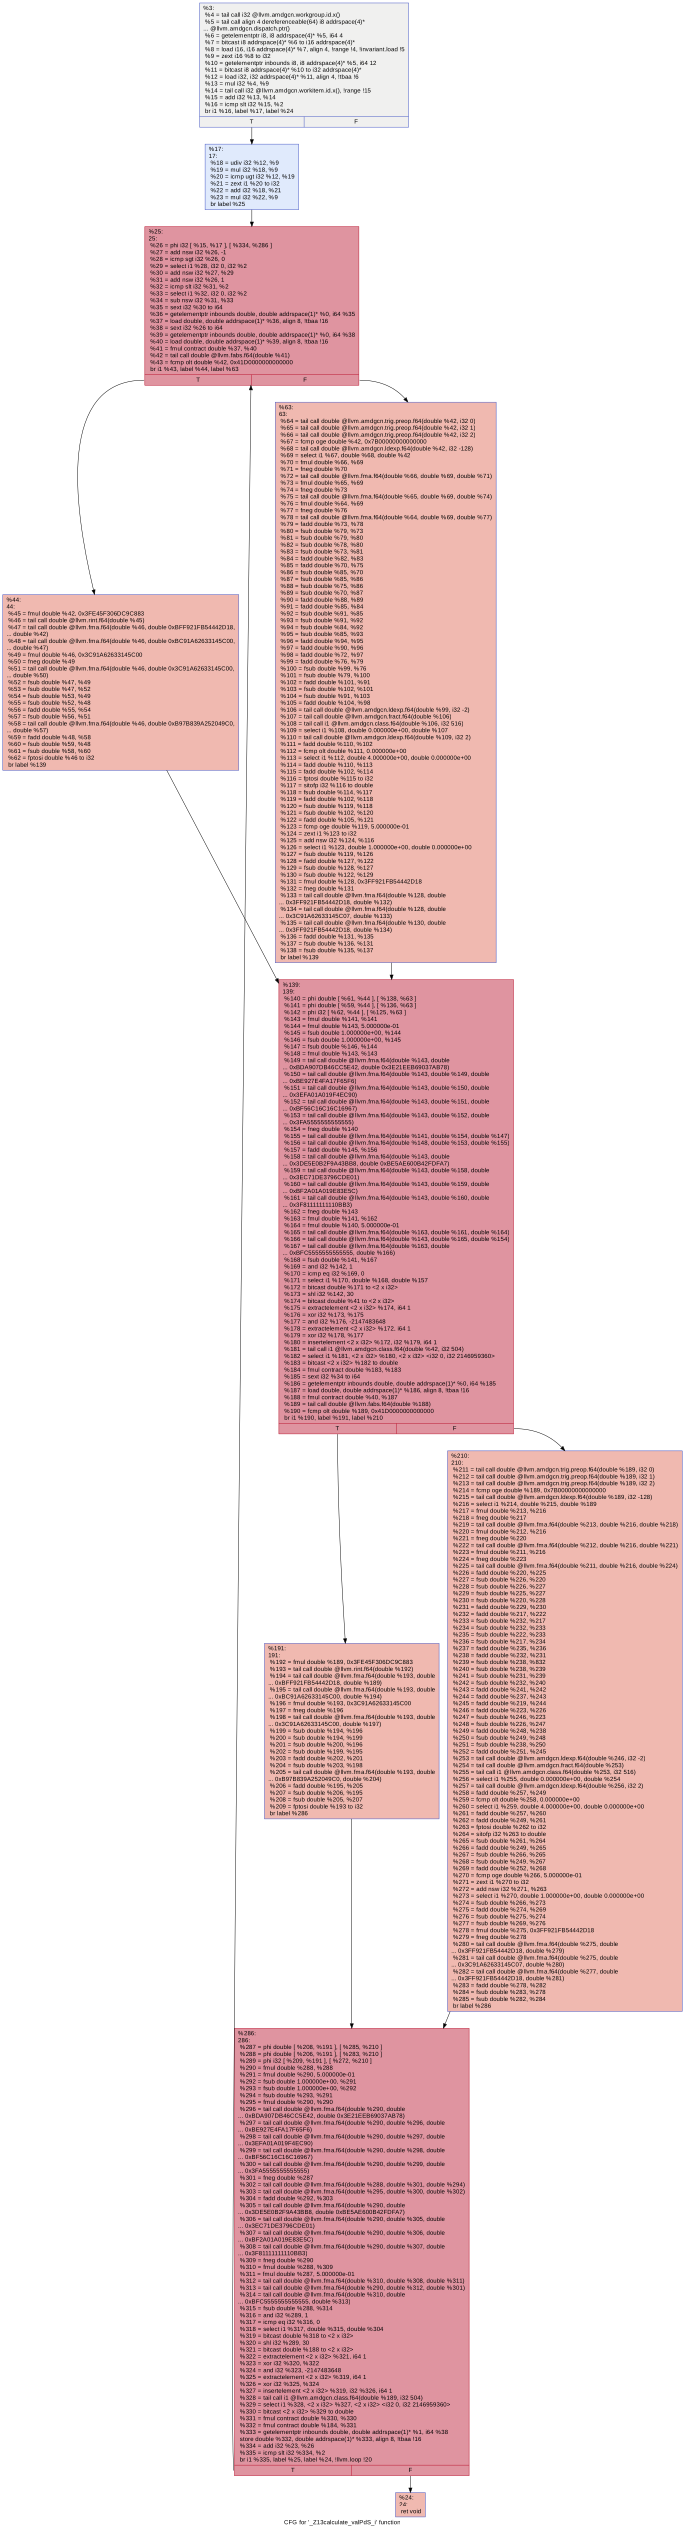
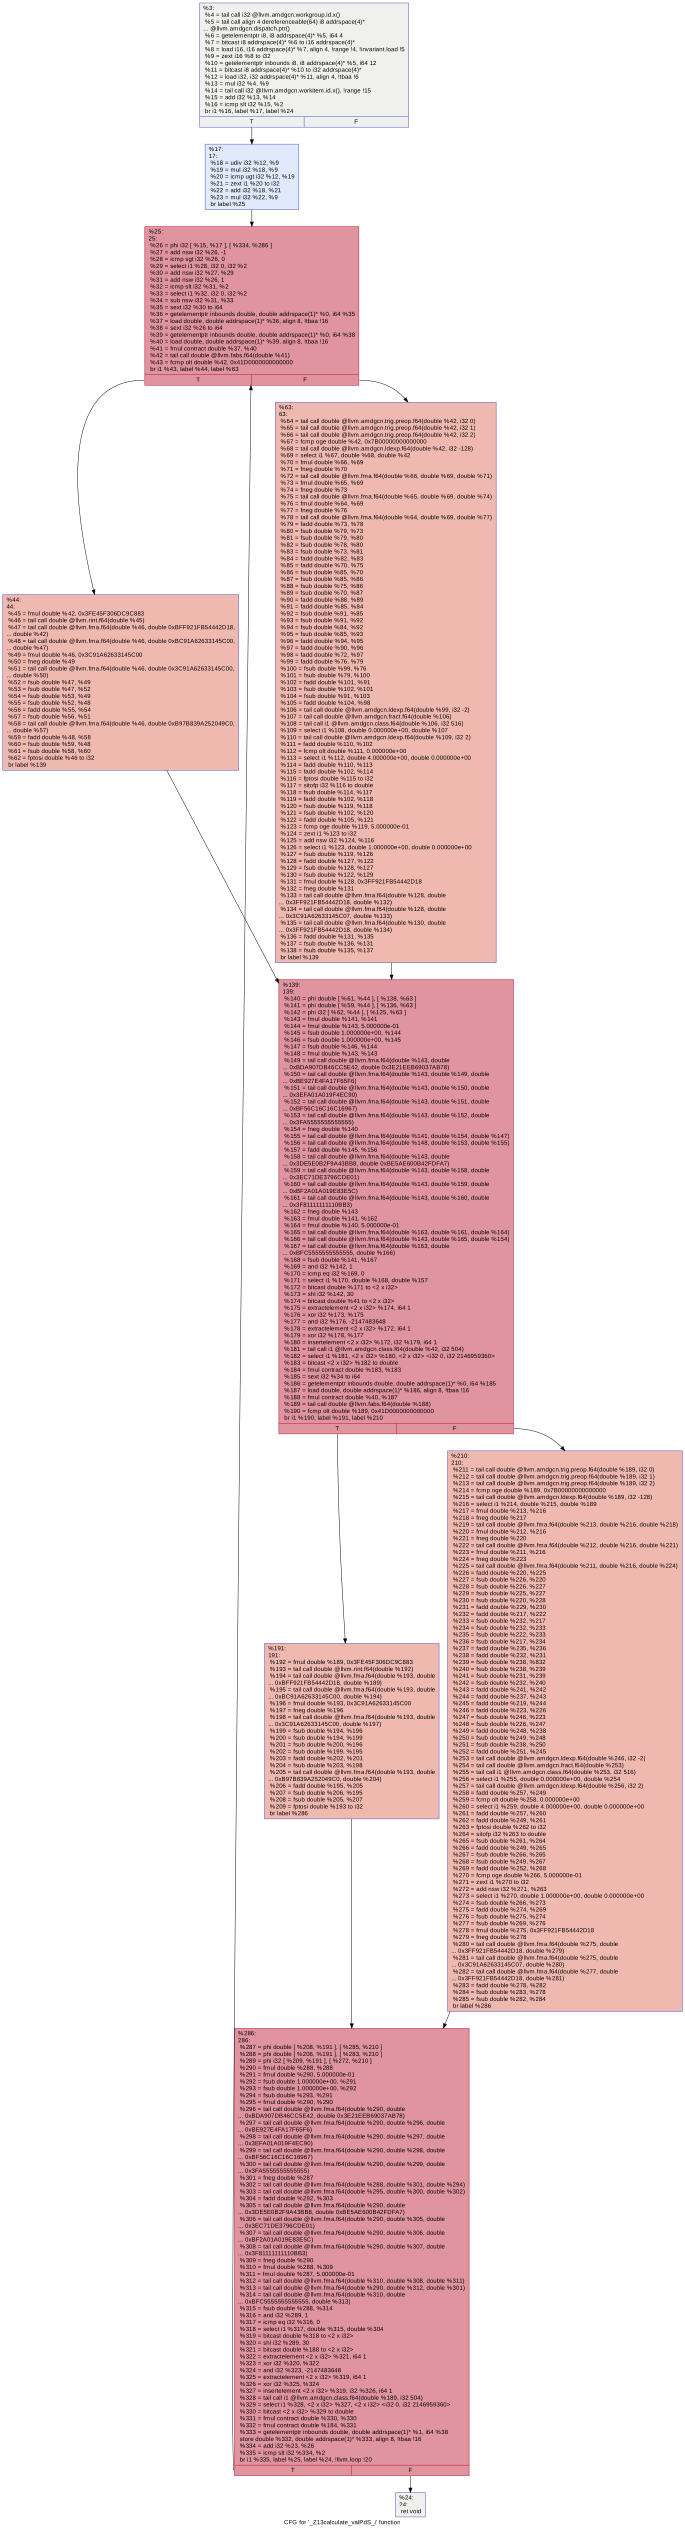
  digraph {
    fontname="Liberation Sans"
    label="CFG for '_Z13calculate_valPdS_i' function"
    node [color="#3d50c3ff" fillcolor="#de614d70" fontname="Liberation Sans" shape=record style=filled]
    edge [fontname="Liberation Sans"]
    n1 [fillcolor="#dedcdb70" label="{%3:\l  %4 = tail call i32 @llvm.amdgcn.workgroup.id.x()\l  %5 = tail call align 4 dereferenceable(64) i8 addrspace(4)*\l... @llvm.amdgcn.dispatch.ptr()\l  %6 = getelementptr i8, i8 addrspace(4)* %5, i64 4\l  %7 = bitcast i8 addrspace(4)* %6 to i16 addrspace(4)*\l  %8 = load i16, i16 addrspace(4)* %7, align 4, !range !4, !invariant.load !5\l  %9 = zext i16 %8 to i32\l  %10 = getelementptr inbounds i8, i8 addrspace(4)* %5, i64 12\l  %11 = bitcast i8 addrspace(4)* %10 to i32 addrspace(4)*\l  %12 = load i32, i32 addrspace(4)* %11, align 4, !tbaa !6\l  %13 = mul i32 %4, %9\l  %14 = tail call i32 @llvm.amdgcn.workitem.id.x(), !range !15\l  %15 = add i32 %13, %14\l  %16 = icmp slt i32 %15, %2\l  br i1 %16, label %17, label %24\l|{<s0>T|<s1>F}}"]
    n2 [fillcolor="#b9d0f970" label="{%17:\l17:                                               \l  %18 = udiv i32 %12, %9\l  %19 = mul i32 %18, %9\l  %20 = icmp ugt i32 %12, %19\l  %21 = zext i1 %20 to i32\l  %22 = add i32 %18, %21\l  %23 = mul i32 %22, %9\l  br label %25\l}"]
    n3 [color="#b70d28ff" fillcolor="#b70d2870" label="{%25:\l25:                                               \l  %26 = phi i32 [ %15, %17 ], [ %334, %286 ]\l  %27 = add nsw i32 %26, -1\l  %28 = icmp sgt i32 %26, 0\l  %29 = select i1 %28, i32 0, i32 %2\l  %30 = add nsw i32 %27, %29\l  %31 = add nsw i32 %26, 1\l  %32 = icmp slt i32 %31, %2\l  %33 = select i1 %32, i32 0, i32 %2\l  %34 = sub nsw i32 %31, %33\l  %35 = sext i32 %30 to i64\l  %36 = getelementptr inbounds double, double addrspace(1)* %0, i64 %35\l  %37 = load double, double addrspace(1)* %36, align 8, !tbaa !16\l  %38 = sext i32 %26 to i64\l  %39 = getelementptr inbounds double, double addrspace(1)* %0, i64 %38\l  %40 = load double, double addrspace(1)* %39, align 8, !tbaa !16\l  %41 = fmul contract double %37, %40\l  %42 = tail call double @llvm.fabs.f64(double %41)\l  %43 = fcmp olt double %42, 0x41D0000000000000\l  br i1 %43, label %44, label %63\l|{<s0>T|<s1>F}}"]
-   n4 [label="{%24:\l24:                                               \l  ret void\l}"]
+   n4 [fillcolor="#dedcdb70" label="{%24:\l24:                                               \l  ret void\l}"]
    n5 [label="{%44:\l44:                                               \l  %45 = fmul double %42, 0x3FE45F306DC9C883\l  %46 = tail call double @llvm.rint.f64(double %45)\l  %47 = tail call double @llvm.fma.f64(double %46, double 0xBFF921FB54442D18,\l... double %42)\l  %48 = tail call double @llvm.fma.f64(double %46, double 0xBC91A62633145C00,\l... double %47)\l  %49 = fmul double %46, 0x3C91A62633145C00\l  %50 = fneg double %49\l  %51 = tail call double @llvm.fma.f64(double %46, double 0x3C91A62633145C00,\l... double %50)\l  %52 = fsub double %47, %49\l  %53 = fsub double %47, %52\l  %54 = fsub double %53, %49\l  %55 = fsub double %52, %48\l  %56 = fadd double %55, %54\l  %57 = fsub double %56, %51\l  %58 = tail call double @llvm.fma.f64(double %46, double 0xB97B839A252049C0,\l... double %57)\l  %59 = fadd double %48, %58\l  %60 = fsub double %59, %48\l  %61 = fsub double %58, %60\l  %62 = fptosi double %46 to i32\l  br label %139\l}"]
    n6 [label="{%63:\l63:                                               \l  %64 = tail call double @llvm.amdgcn.trig.preop.f64(double %42, i32 0)\l  %65 = tail call double @llvm.amdgcn.trig.preop.f64(double %42, i32 1)\l  %66 = tail call double @llvm.amdgcn.trig.preop.f64(double %42, i32 2)\l  %67 = fcmp oge double %42, 0x7B00000000000000\l  %68 = tail call double @llvm.amdgcn.ldexp.f64(double %42, i32 -128)\l  %69 = select i1 %67, double %68, double %42\l  %70 = fmul double %66, %69\l  %71 = fneg double %70\l  %72 = tail call double @llvm.fma.f64(double %66, double %69, double %71)\l  %73 = fmul double %65, %69\l  %74 = fneg double %73\l  %75 = tail call double @llvm.fma.f64(double %65, double %69, double %74)\l  %76 = fmul double %64, %69\l  %77 = fneg double %76\l  %78 = tail call double @llvm.fma.f64(double %64, double %69, double %77)\l  %79 = fadd double %73, %78\l  %80 = fsub double %79, %73\l  %81 = fsub double %79, %80\l  %82 = fsub double %78, %80\l  %83 = fsub double %73, %81\l  %84 = fadd double %82, %83\l  %85 = fadd double %70, %75\l  %86 = fsub double %85, %70\l  %87 = fsub double %85, %86\l  %88 = fsub double %75, %86\l  %89 = fsub double %70, %87\l  %90 = fadd double %88, %89\l  %91 = fadd double %85, %84\l  %92 = fsub double %91, %85\l  %93 = fsub double %91, %92\l  %94 = fsub double %84, %92\l  %95 = fsub double %85, %93\l  %96 = fadd double %94, %95\l  %97 = fadd double %90, %96\l  %98 = fadd double %72, %97\l  %99 = fadd double %76, %79\l  %100 = fsub double %99, %76\l  %101 = fsub double %79, %100\l  %102 = fadd double %101, %91\l  %103 = fsub double %102, %101\l  %104 = fsub double %91, %103\l  %105 = fadd double %104, %98\l  %106 = tail call double @llvm.amdgcn.ldexp.f64(double %99, i32 -2)\l  %107 = tail call double @llvm.amdgcn.fract.f64(double %106)\l  %108 = tail call i1 @llvm.amdgcn.class.f64(double %106, i32 516)\l  %109 = select i1 %108, double 0.000000e+00, double %107\l  %110 = tail call double @llvm.amdgcn.ldexp.f64(double %109, i32 2)\l  %111 = fadd double %110, %102\l  %112 = fcmp olt double %111, 0.000000e+00\l  %113 = select i1 %112, double 4.000000e+00, double 0.000000e+00\l  %114 = fadd double %110, %113\l  %115 = fadd double %102, %114\l  %116 = fptosi double %115 to i32\l  %117 = sitofp i32 %116 to double\l  %118 = fsub double %114, %117\l  %119 = fadd double %102, %118\l  %120 = fsub double %119, %118\l  %121 = fsub double %102, %120\l  %122 = fadd double %105, %121\l  %123 = fcmp oge double %119, 5.000000e-01\l  %124 = zext i1 %123 to i32\l  %125 = add nsw i32 %124, %116\l  %126 = select i1 %123, double 1.000000e+00, double 0.000000e+00\l  %127 = fsub double %119, %126\l  %128 = fadd double %127, %122\l  %129 = fsub double %128, %127\l  %130 = fsub double %122, %129\l  %131 = fmul double %128, 0x3FF921FB54442D18\l  %132 = fneg double %131\l  %133 = tail call double @llvm.fma.f64(double %128, double\l... 0x3FF921FB54442D18, double %132)\l  %134 = tail call double @llvm.fma.f64(double %128, double\l... 0x3C91A62633145C07, double %133)\l  %135 = tail call double @llvm.fma.f64(double %130, double\l... 0x3FF921FB54442D18, double %134)\l  %136 = fadd double %131, %135\l  %137 = fsub double %136, %131\l  %138 = fsub double %135, %137\l  br label %139\l}"]
    n7 [color="#b70d28ff" fillcolor="#b70d2870" label="{%139:\l139:                                              \l  %140 = phi double [ %61, %44 ], [ %138, %63 ]\l  %141 = phi double [ %59, %44 ], [ %136, %63 ]\l  %142 = phi i32 [ %62, %44 ], [ %125, %63 ]\l  %143 = fmul double %141, %141\l  %144 = fmul double %143, 5.000000e-01\l  %145 = fsub double 1.000000e+00, %144\l  %146 = fsub double 1.000000e+00, %145\l  %147 = fsub double %146, %144\l  %148 = fmul double %143, %143\l  %149 = tail call double @llvm.fma.f64(double %143, double\l... 0xBDA907DB46CC5E42, double 0x3E21EEB69037AB78)\l  %150 = tail call double @llvm.fma.f64(double %143, double %149, double\l... 0xBE927E4FA17F65F6)\l  %151 = tail call double @llvm.fma.f64(double %143, double %150, double\l... 0x3EFA01A019F4EC90)\l  %152 = tail call double @llvm.fma.f64(double %143, double %151, double\l... 0xBF56C16C16C16967)\l  %153 = tail call double @llvm.fma.f64(double %143, double %152, double\l... 0x3FA5555555555555)\l  %154 = fneg double %140\l  %155 = tail call double @llvm.fma.f64(double %141, double %154, double %147)\l  %156 = tail call double @llvm.fma.f64(double %148, double %153, double %155)\l  %157 = fadd double %145, %156\l  %158 = tail call double @llvm.fma.f64(double %143, double\l... 0x3DE5E0B2F9A43BB8, double 0xBE5AE600B42FDFA7)\l  %159 = tail call double @llvm.fma.f64(double %143, double %158, double\l... 0x3EC71DE3796CDE01)\l  %160 = tail call double @llvm.fma.f64(double %143, double %159, double\l... 0xBF2A01A019E83E5C)\l  %161 = tail call double @llvm.fma.f64(double %143, double %160, double\l... 0x3F81111111110BB3)\l  %162 = fneg double %143\l  %163 = fmul double %141, %162\l  %164 = fmul double %140, 5.000000e-01\l  %165 = tail call double @llvm.fma.f64(double %163, double %161, double %164)\l  %166 = tail call double @llvm.fma.f64(double %143, double %165, double %154)\l  %167 = tail call double @llvm.fma.f64(double %163, double\l... 0xBFC5555555555555, double %166)\l  %168 = fsub double %141, %167\l  %169 = and i32 %142, 1\l  %170 = icmp eq i32 %169, 0\l  %171 = select i1 %170, double %168, double %157\l  %172 = bitcast double %171 to \<2 x i32\>\l  %173 = shl i32 %142, 30\l  %174 = bitcast double %41 to \<2 x i32\>\l  %175 = extractelement \<2 x i32\> %174, i64 1\l  %176 = xor i32 %173, %175\l  %177 = and i32 %176, -2147483648\l  %178 = extractelement \<2 x i32\> %172, i64 1\l  %179 = xor i32 %178, %177\l  %180 = insertelement \<2 x i32\> %172, i32 %179, i64 1\l  %181 = tail call i1 @llvm.amdgcn.class.f64(double %42, i32 504)\l  %182 = select i1 %181, \<2 x i32\> %180, \<2 x i32\> \<i32 0, i32 2146959360\>\l  %183 = bitcast \<2 x i32\> %182 to double\l  %184 = fmul contract double %183, %183\l  %185 = sext i32 %34 to i64\l  %186 = getelementptr inbounds double, double addrspace(1)* %0, i64 %185\l  %187 = load double, double addrspace(1)* %186, align 8, !tbaa !16\l  %188 = fmul contract double %40, %187\l  %189 = tail call double @llvm.fabs.f64(double %188)\l  %190 = fcmp olt double %189, 0x41D0000000000000\l  br i1 %190, label %191, label %210\l|{<s0>T|<s1>F}}"]
    n8 [label="{%191:\l191:                                              \l  %192 = fmul double %189, 0x3FE45F306DC9C883\l  %193 = tail call double @llvm.rint.f64(double %192)\l  %194 = tail call double @llvm.fma.f64(double %193, double\l... 0xBFF921FB54442D18, double %189)\l  %195 = tail call double @llvm.fma.f64(double %193, double\l... 0xBC91A62633145C00, double %194)\l  %196 = fmul double %193, 0x3C91A62633145C00\l  %197 = fneg double %196\l  %198 = tail call double @llvm.fma.f64(double %193, double\l... 0x3C91A62633145C00, double %197)\l  %199 = fsub double %194, %196\l  %200 = fsub double %194, %199\l  %201 = fsub double %200, %196\l  %202 = fsub double %199, %195\l  %203 = fadd double %202, %201\l  %204 = fsub double %203, %198\l  %205 = tail call double @llvm.fma.f64(double %193, double\l... 0xB97B839A252049C0, double %204)\l  %206 = fadd double %195, %205\l  %207 = fsub double %206, %195\l  %208 = fsub double %205, %207\l  %209 = fptosi double %193 to i32\l  br label %286\l}"]
    n9 [label="{%210:\l210:                                              \l  %211 = tail call double @llvm.amdgcn.trig.preop.f64(double %189, i32 0)\l  %212 = tail call double @llvm.amdgcn.trig.preop.f64(double %189, i32 1)\l  %213 = tail call double @llvm.amdgcn.trig.preop.f64(double %189, i32 2)\l  %214 = fcmp oge double %189, 0x7B00000000000000\l  %215 = tail call double @llvm.amdgcn.ldexp.f64(double %189, i32 -128)\l  %216 = select i1 %214, double %215, double %189\l  %217 = fmul double %213, %216\l  %218 = fneg double %217\l  %219 = tail call double @llvm.fma.f64(double %213, double %216, double %218)\l  %220 = fmul double %212, %216\l  %221 = fneg double %220\l  %222 = tail call double @llvm.fma.f64(double %212, double %216, double %221)\l  %223 = fmul double %211, %216\l  %224 = fneg double %223\l  %225 = tail call double @llvm.fma.f64(double %211, double %216, double %224)\l  %226 = fadd double %220, %225\l  %227 = fsub double %226, %220\l  %228 = fsub double %226, %227\l  %229 = fsub double %225, %227\l  %230 = fsub double %220, %228\l  %231 = fadd double %229, %230\l  %232 = fadd double %217, %222\l  %233 = fsub double %232, %217\l  %234 = fsub double %232, %233\l  %235 = fsub double %222, %233\l  %236 = fsub double %217, %234\l  %237 = fadd double %235, %236\l  %238 = fadd double %232, %231\l  %239 = fsub double %238, %832\l  %240 = fsub double %238, %239\l  %241 = fsub double %231, %239\l  %242 = fsub double %232, %240\l  %243 = fadd double %241, %242\l  %244 = fadd double %237, %243\l  %245 = fadd double %219, %244\l  %246 = fadd double %223, %226\l  %247 = fsub double %246, %223\l  %248 = fsub double %226, %247\l  %249 = fadd double %248, %238\l  %250 = fsub double %249, %248\l  %251 = fsub double %238, %250\l  %252 = fadd double %251, %245\l  %253 = tail call double @llvm.amdgcn.ldexp.f64(double %246, i32 -2)\l  %254 = tail call double @llvm.amdgcn.fract.f64(double %253)\l  %255 = tail call i1 @llvm.amdgcn.class.f64(double %253, i32 516)\l  %256 = select i1 %255, double 0.000000e+00, double %254\l  %257 = tail call double @llvm.amdgcn.ldexp.f64(double %256, i32 2)\l  %258 = fadd double %257, %249\l  %259 = fcmp olt double %258, 0.000000e+00\l  %260 = select i1 %259, double 4.000000e+00, double 0.000000e+00\l  %261 = fadd double %257, %260\l  %262 = fadd double %249, %261\l  %263 = fptosi double %262 to i32\l  %264 = sitofp i32 %263 to double\l  %265 = fsub double %261, %264\l  %266 = fadd double %249, %265\l  %267 = fsub double %266, %265\l  %268 = fsub double %249, %267\l  %269 = fadd double %252, %268\l  %270 = fcmp oge double %266, 5.000000e-01\l  %271 = zext i1 %270 to i32\l  %272 = add nsw i32 %271, %263\l  %273 = select i1 %270, double 1.000000e+00, double 0.000000e+00\l  %274 = fsub double %266, %273\l  %275 = fadd double %274, %269\l  %276 = fsub double %275, %274\l  %277 = fsub double %269, %276\l  %278 = fmul double %275, 0x3FF921FB54442D18\l  %279 = fneg double %278\l  %280 = tail call double @llvm.fma.f64(double %275, double\l... 0x3FF921FB54442D18, double %279)\l  %281 = tail call double @llvm.fma.f64(double %275, double\l... 0x3C91A62633145C07, double %280)\l  %282 = tail call double @llvm.fma.f64(double %277, double\l... 0x3FF921FB54442D18, double %281)\l  %283 = fadd double %278, %282\l  %284 = fsub double %283, %278\l  %285 = fsub double %282, %284\l  br label %286\l}"]
    n10 [color="#b70d28ff" fillcolor="#b70d2870" label="{%286:\l286:                                              \l  %287 = phi double [ %208, %191 ], [ %285, %210 ]\l  %288 = phi double [ %206, %191 ], [ %283, %210 ]\l  %289 = phi i32 [ %209, %191 ], [ %272, %210 ]\l  %290 = fmul double %288, %288\l  %291 = fmul double %290, 5.000000e-01\l  %292 = fsub double 1.000000e+00, %291\l  %293 = fsub double 1.000000e+00, %292\l  %294 = fsub double %293, %291\l  %295 = fmul double %290, %290\l  %296 = tail call double @llvm.fma.f64(double %290, double\l... 0xBDA907DB46CC5E42, double 0x3E21EEB69037AB78)\l  %297 = tail call double @llvm.fma.f64(double %290, double %296, double\l... 0xBE927E4FA17F65F6)\l  %298 = tail call double @llvm.fma.f64(double %290, double %297, double\l... 0x3EFA01A019F4EC90)\l  %299 = tail call double @llvm.fma.f64(double %290, double %298, double\l... 0xBF56C16C16C16967)\l  %300 = tail call double @llvm.fma.f64(double %290, double %299, double\l... 0x3FA5555555555555)\l  %301 = fneg double %287\l  %302 = tail call double @llvm.fma.f64(double %288, double %301, double %294)\l  %303 = tail call double @llvm.fma.f64(double %295, double %300, double %302)\l  %304 = fadd double %292, %303\l  %305 = tail call double @llvm.fma.f64(double %290, double\l... 0x3DE5E0B2F9A43BB8, double 0xBE5AE600B42FDFA7)\l  %306 = tail call double @llvm.fma.f64(double %290, double %305, double\l... 0x3EC71DE3796CDE01)\l  %307 = tail call double @llvm.fma.f64(double %290, double %306, double\l... 0xBF2A01A019E83E5C)\l  %308 = tail call double @llvm.fma.f64(double %290, double %307, double\l... 0x3F81111111110BB3)\l  %309 = fneg double %290\l  %310 = fmul double %288, %309\l  %311 = fmul double %287, 5.000000e-01\l  %312 = tail call double @llvm.fma.f64(double %310, double %308, double %311)\l  %313 = tail call double @llvm.fma.f64(double %290, double %312, double %301)\l  %314 = tail call double @llvm.fma.f64(double %310, double\l... 0xBFC5555555555555, double %313)\l  %315 = fsub double %288, %314\l  %316 = and i32 %289, 1\l  %317 = icmp eq i32 %316, 0\l  %318 = select i1 %317, double %315, double %304\l  %319 = bitcast double %318 to \<2 x i32\>\l  %320 = shl i32 %289, 30\l  %321 = bitcast double %188 to \<2 x i32\>\l  %322 = extractelement \<2 x i32\> %321, i64 1\l  %323 = xor i32 %320, %322\l  %324 = and i32 %323, -2147483648\l  %325 = extractelement \<2 x i32\> %319, i64 1\l  %326 = xor i32 %325, %324\l  %327 = insertelement \<2 x i32\> %319, i32 %326, i64 1\l  %328 = tail call i1 @llvm.amdgcn.class.f64(double %189, i32 504)\l  %329 = select i1 %328, \<2 x i32\> %327, \<2 x i32\> \<i32 0, i32 2146959360\>\l  %330 = bitcast \<2 x i32\> %329 to double\l  %331 = fmul contract double %330, %330\l  %332 = fmul contract double %184, %331\l  %333 = getelementptr inbounds double, double addrspace(1)* %1, i64 %38\l  store double %332, double addrspace(1)* %333, align 8, !tbaa !16\l  %334 = add i32 %23, %26\l  %335 = icmp slt i32 %334, %2\l  br i1 %335, label %25, label %24, !llvm.loop !20\l|{<s0>T|<s1>F}}"]
    n1 -> n2 [tailport=s0]
    n2 -> n3
    n3 -> n5 [tailport=s0]
    n3 -> n6 [tailport=s1]
    n5 -> n7
    n6 -> n7
    n7 -> n8 [tailport=s0]
    n7 -> n9 [tailport=s1]
    n8 -> n10
    n9 -> n10
    n10 -> n3 [tailport=s0]
    n10 -> n4 [tailport=s1]
  }
